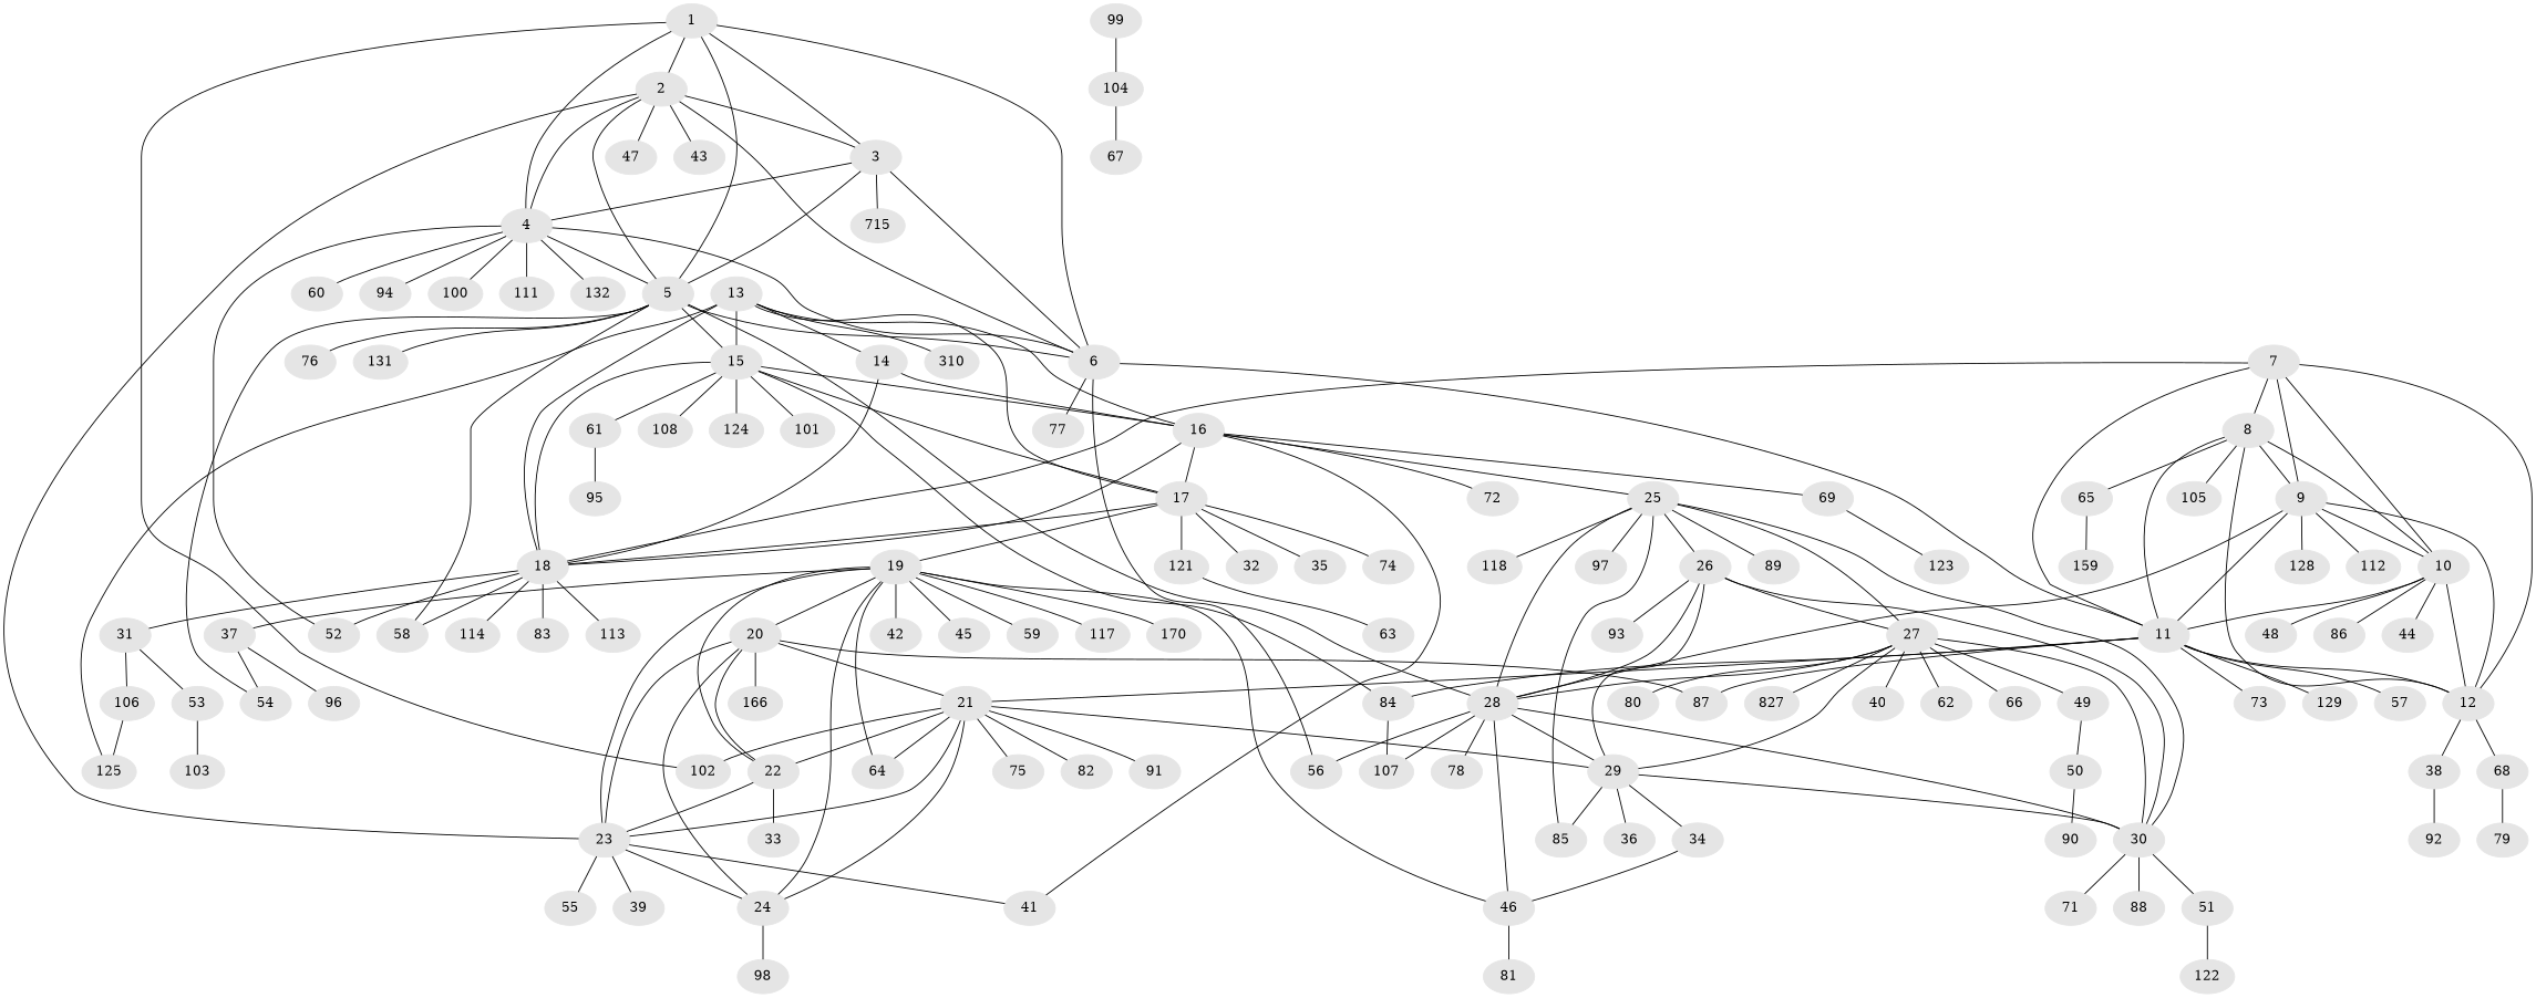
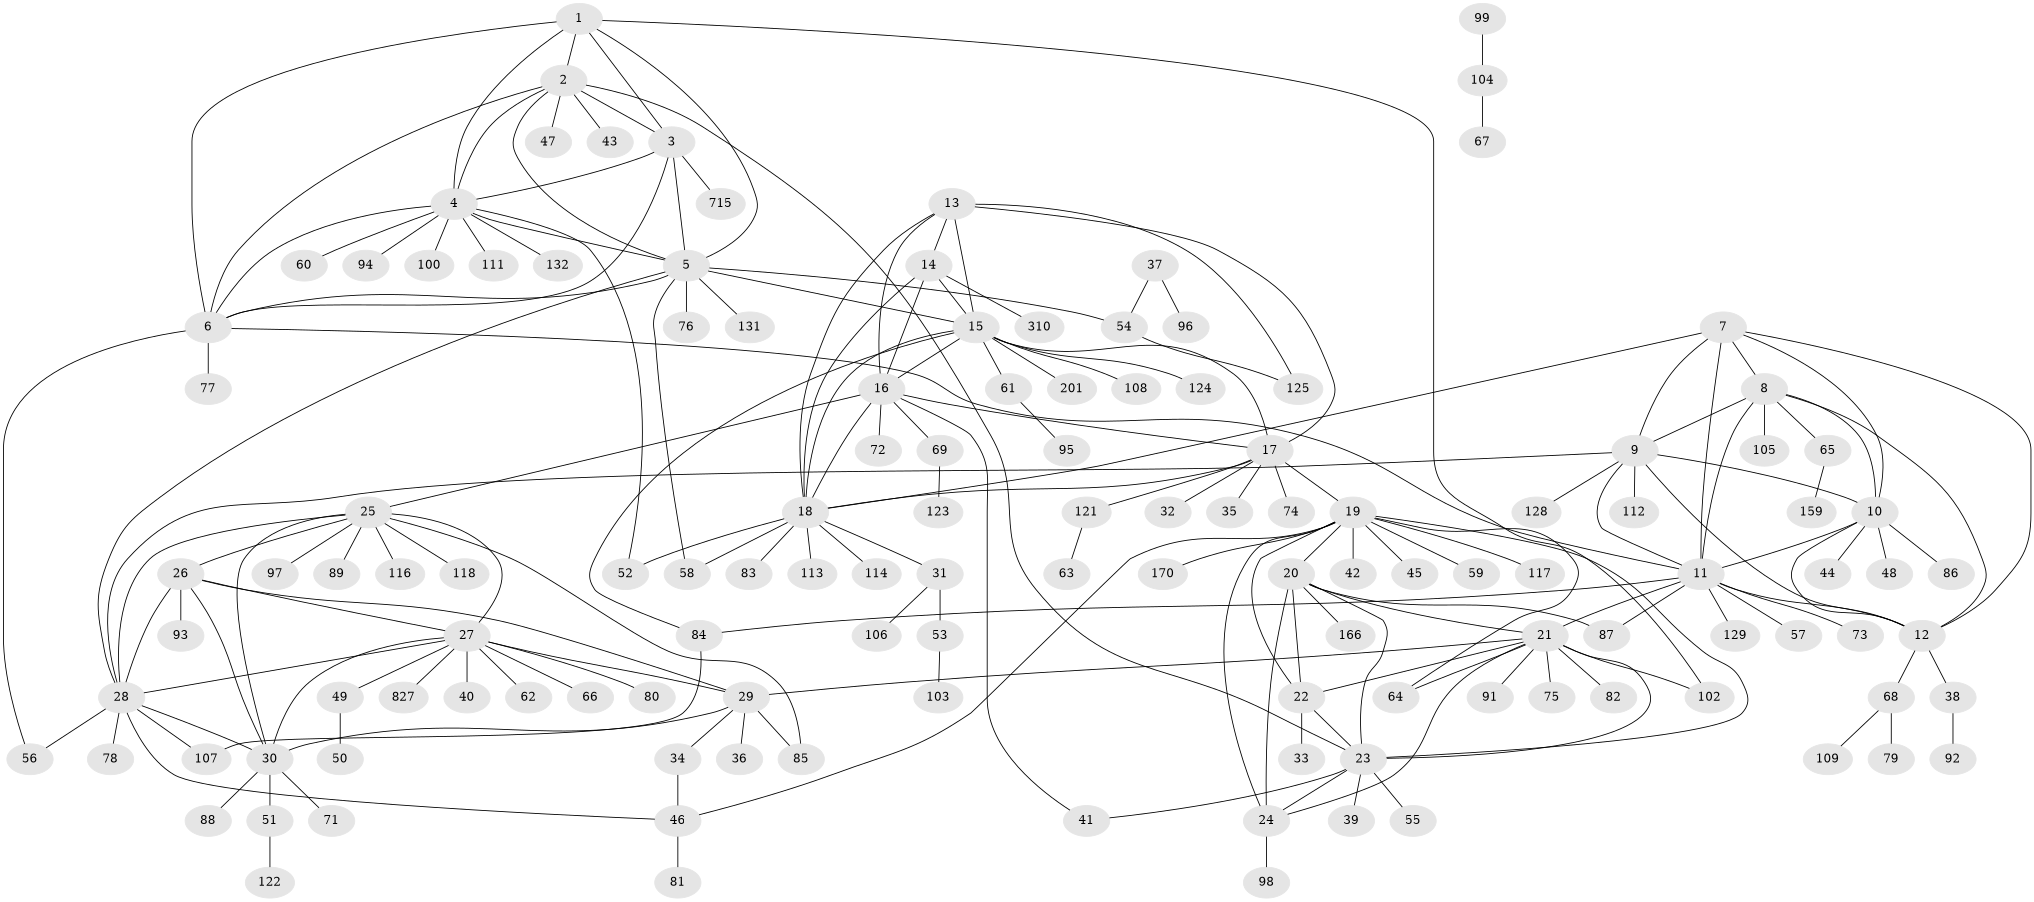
  graph {
    node [color=gray90 style=filled]
    1
    2
    3
    4
    5
    6
    102
    23
    43
    47
    n11 [label=715]
    60
    94
    100
    111
    132
    52
    15
    28
    54
    58
    76
    131
    11
    56
    77
    41
    24
    39
    55
    18
    84
    16
    17
    61
-   101
+   101 [label=201]
    108
    124
    46
    29
    30
    78
    107
    125
    12
    21
    57
    73
    87
    129
    7
    8
    9
    10
    65
    105
    112
    128
    44
    48
    86
    38
    68
    31
    83
    113
    114
    n68 [label=159]
    22
    64
    75
    82
    91
    92
    79
+   109
    13
    14
    n79 [label=310]
    25
    69
    72
    19
    32
    35
    74
    121
    95
    97
    26
    27
    89
+   116
    118
    85
    123
    20
    37
    42
    45
    59
    117
    n103 [label=170]
    63
    53
    106
    n107 [label=166]
    33
    98
    96
    81
    34
    36
    93
    40
    49
    62
    66
    80
    n120 [label=827]
    51
    71
    88
    50
    99
    104
    122
    103
-   90
    67
    1 -- 2
    1 -- 3
    1 -- 4
    1 -- 5
    1 -- 6
    1 -- 102
    2 -- 3
    2 -- 4
    2 -- 5
    2 -- 6
    2 -- 23
    2 -- 43
    2 -- 47
    3 -- 4
    3 -- 5
    3 -- 6
    3 -- n11
    4 -- 5
    4 -- 6
    4 -- 60
    4 -- 94
    4 -- 100
    4 -- 111
    4 -- 132
    4 -- 52
    5 -- 6
    5 -- 15
    5 -- 28
    5 -- 54
    5 -- 58
    5 -- 76
    5 -- 131
    6 -- 11
    6 -- 56
    6 -- 77
    23 -- 41
    23 -- 24
    23 -- 39
    23 -- 55
    15 -- 18
    15 -- 84
    15 -- 16
    15 -- 17
    15 -- 61
    15 -- 101
    15 -- 108
    15 -- 124
    28 -- 56
    28 -- 46
-   28 -- 29
    28 -- 30
    28 -- 78
    28 -- 107
-   106 -- 125
+   54 -- 125
    11 -- 84
    11 -- 12
    11 -- 21
    11 -- 57
    11 -- 73
    11 -- 87
    11 -- 129
    24 -- 98
    18 -- 52
    18 -- 58
    18 -- 31
    18 -- 83
    18 -- 113
    18 -- 114
    84 -- 107
    16 -- 41
    16 -- 18
    16 -- 17
    16 -- 25
    16 -- 69
    16 -- 72
    17 -- 18
    17 -- 19
    17 -- 32
    17 -- 35
    17 -- 74
    17 -- 121
    61 -- 95
    46 -- 81
    29 -- 30
    29 -- 85
    29 -- 34
    29 -- 36
    30 -- 51
    30 -- 71
    30 -- 88
    12 -- 38
    12 -- 68
    21 -- 102
    21 -- 23
    21 -- 24
    21 -- 29
    21 -- 22
    21 -- 64
    21 -- 75
    21 -- 82
    21 -- 91
    7 -- 11
    7 -- 18
    7 -- 12
    7 -- 8
    7 -- 9
    7 -- 10
    8 -- 11
    8 -- 12
    8 -- 9
    8 -- 10
    8 -- 65
    8 -- 105
    9 -- 28
    9 -- 11
    9 -- 12
    9 -- 10
    9 -- 112
    9 -- 128
    10 -- 11
    10 -- 12
    10 -- 44
    10 -- 48
    10 -- 86
    65 -- n68
    38 -- 92
    68 -- 79
+   68 -- 109
    31 -- 53
    31 -- 106
    22 -- 23
    22 -- 33
    13 -- 15
    13 -- 18
    13 -- 16
    13 -- 17
    13 -- 125
    13 -- 14
-   13 -- n79
+   14 -- n79
+   14 -- 15
    14 -- 18
    14 -- 16
    25 -- 28
    25 -- 30
    25 -- 97
    25 -- 26
    25 -- 27
    25 -- 89
+   25 -- 116
    25 -- 118
    25 -- 85
    69 -- 123
    19 -- 23
    19 -- 24
    19 -- 46
    19 -- 22
    19 -- 64
    19 -- 20
-   19 -- 37
    19 -- 42
    19 -- 45
    19 -- 59
    19 -- 117
    19 -- n103
    121 -- 63
    26 -- 28
    26 -- 29
    26 -- 30
    26 -- 27
    26 -- 93
    27 -- 28
    27 -- 29
    27 -- 30
    27 -- 40
    27 -- 49
    27 -- 62
    27 -- 66
    27 -- 80
    27 -- n120
    20 -- 23
    20 -- 24
    20 -- 21
    20 -- 87
    20 -- 22
    20 -- n107
    37 -- 54
    37 -- 96
    53 -- 103
    34 -- 46
    49 -- 50
    51 -- 122
-   50 -- 90
    99 -- 104
    104 -- 67
  }
